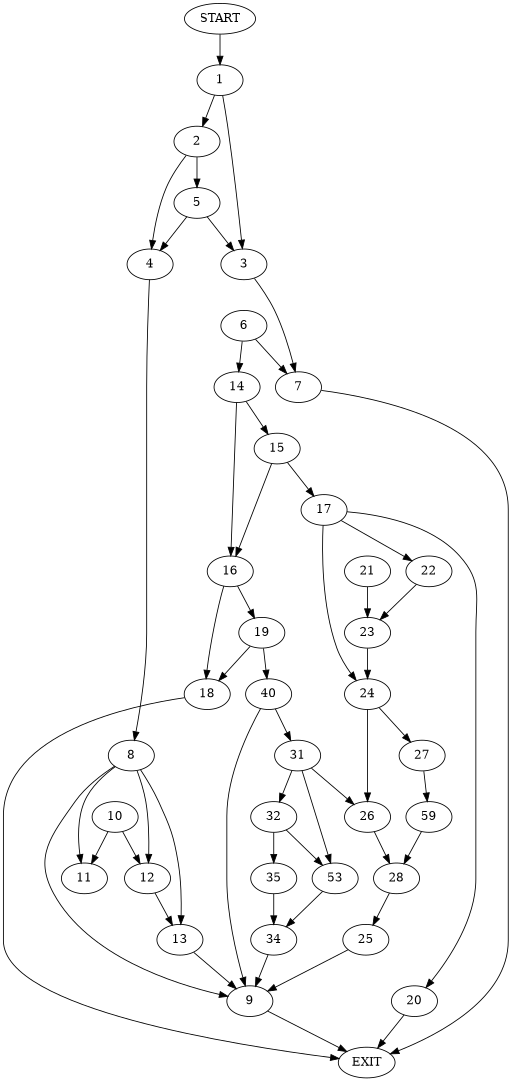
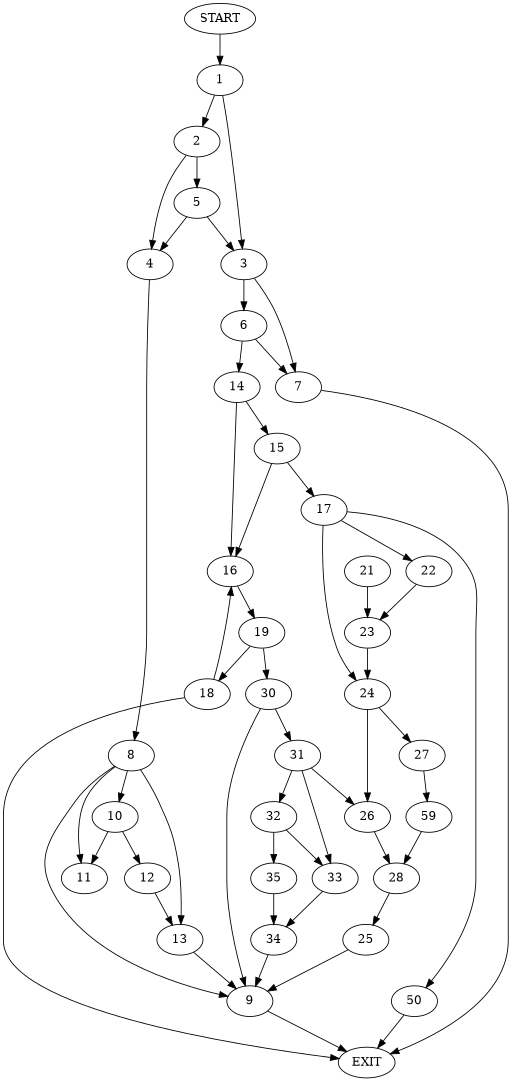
  digraph {
    n1 [label=START]
    1
    2
    3
    4
    5
    6
    7
    8
    14
    n11 [label=EXIT]
    9
    10
    11
    13
    15
    16
    12
    17
    18
    19
-   20
+   20 [label=50]
    22
    24
-   30 [label=40]
+   30
    21
    23
    31
    26
    27
    25
    28
    n33 [label=59]
    32
-   33 [label=53]
+   33
    35
    34
    n1 -> 1
    1 -> 2
    1 -> 3
    2 -> 4
    2 -> 5
+   3 -> 6
    3 -> 7
    4 -> 8
    5 -> 3
    5 -> 4
    6 -> 7
    6 -> 14
    7 -> n11
    8 -> 9
-   8 -> 12
+   8 -> 10
    8 -> 11
    8 -> 13
    14 -> 15
    14 -> 16
    9 -> n11
    10 -> 11
    10 -> 12
    13 -> 9
    15 -> 16
    15 -> 17
-   16 -> 18
+   18 -> 16
    16 -> 19
    12 -> 13
    17 -> 20
    17 -> 22
    17 -> 24
    18 -> n11
    19 -> 18
    19 -> 30
    20 -> n11
    22 -> 23
    24 -> 26
    24 -> 27
    30 -> 9
    30 -> 31
    21 -> 23
    23 -> 24
    31 -> 26
    31 -> 32
    31 -> 33
    26 -> 28
    27 -> n33
    25 -> 9
    28 -> 25
    n33 -> 28
    32 -> 33
    32 -> 35
    33 -> 34
    35 -> 34
    34 -> 9
  }
